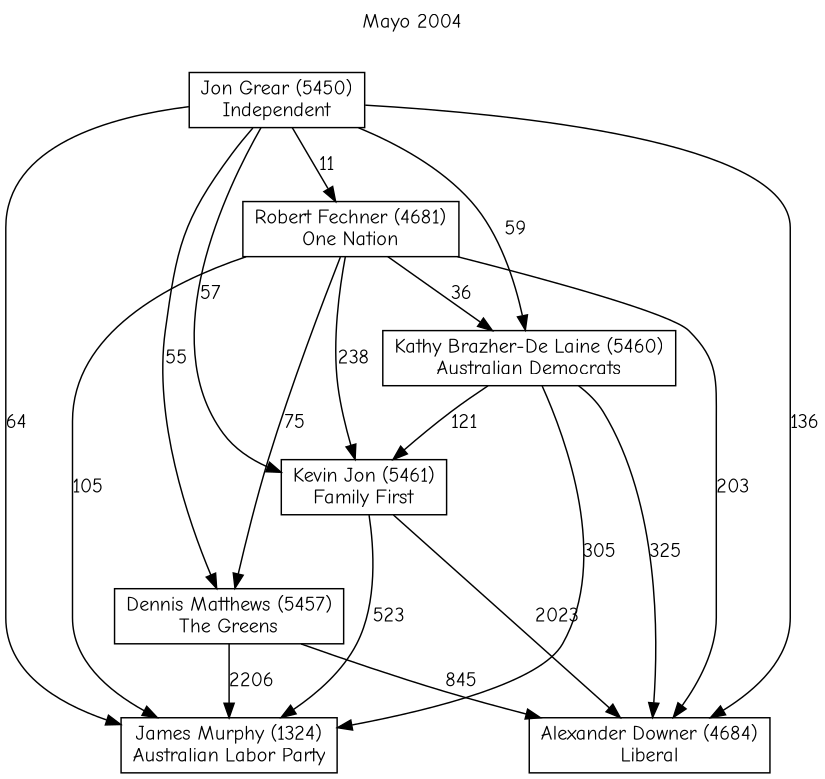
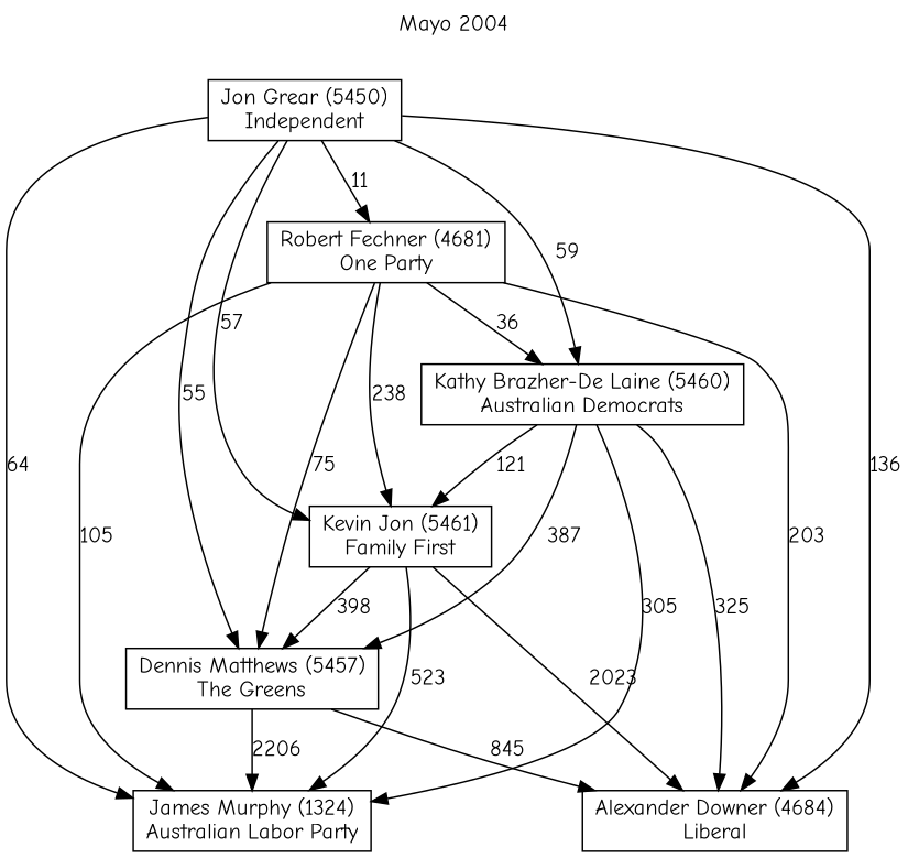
  digraph {
    fontname="Comic Neue"
    label="Mayo 2004"
    labelloc=t
    mclimit=10
    node [fontname="Comic Neue" shape=box]
    edge [fontname="Comic Neue"]
    n1 [label="Alexander Downer (4684)\nLiberal"]
    n2 [label="James Murphy (1324)\nAustralian Labor Party"]
    n3 [label="Dennis Matthews (5457)\nThe Greens"]
    n4 [label="Kevin Jon (5461)\nFamily First"]
    n5 [label="Kathy Brazher-De Laine (5460)\nAustralian Democrats"]
-   n6 [label="Robert Fechner (4681)\nOne Nation"]
+   n6 [label="Robert Fechner (4681)\nOne Party"]
    n7 [label="Jon Grear (5450)\nIndependent"]
    n3 -> n1 [label=845]
    n3 -> n2 [label=2206]
    n4 -> n1 [label=2023]
    n4 -> n2 [label=523]
+   n4 -> n3 [label=398]
    n5 -> n1 [label=325]
    n5 -> n2 [label=305]
+   n5 -> n3 [label=387]
    n5 -> n4 [label=121]
    n6 -> n1 [label=203]
    n6 -> n2 [label=105]
    n6 -> n3 [label=75]
    n6 -> n4 [label=238]
    n6 -> n5 [label=36]
    n7 -> n1 [label=136]
    n7 -> n2 [label=64]
    n7 -> n3 [label=55]
    n7 -> n4 [label=57]
    n7 -> n5 [label=59]
    n7 -> n6 [label=11]
  }
